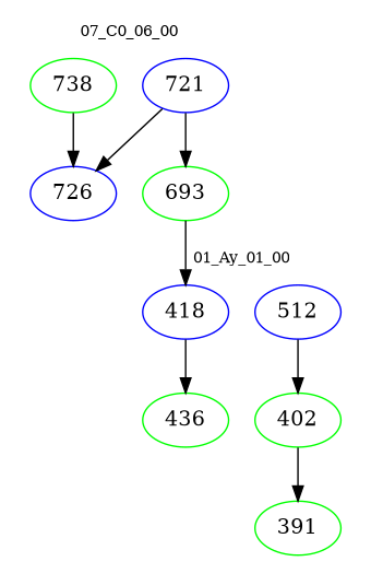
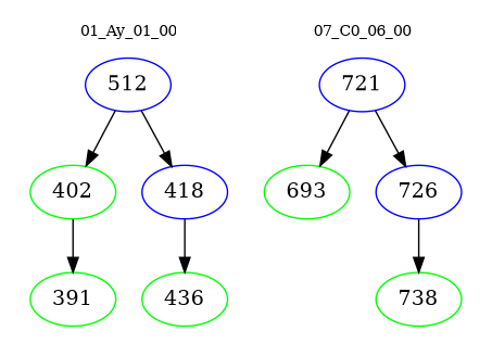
  digraph {
    node [color=green]
    edge [color=black]
    n1 [color=blue label=512]
    n2 [label=402]
    n3 [color=blue label=418]
    n4 [label=391]
    n5 [label=436]
    n6 [color=blue label=721]
    n7 [label=693]
    n8 [color=blue label=726]
    n9 [label=738]
    subgraph cluster_1 {
      color=white
      fontsize=10
      label="01_Ay_01_00"
      n1
      n2
      n3
      n4
      n5
    }
    subgraph cluster_2 {
      color=white
      fontsize=10
      label="07_C0_06_00"
      n6
      n7
      n8
      n9
    }
    n1 -> n2
-   n7 -> n3
+   n1 -> n3
    n2 -> n4
    n3 -> n5
    n6 -> n7
    n6 -> n8
-   n9 -> n8
+   n8 -> n9
  }
